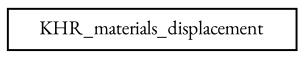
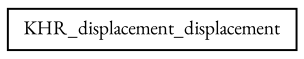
  digraph {
    rankdir=TB
    fontname="EB Garamond"
-   n1 [color=black fillcolor=white fontname="EB Garamond" fontsize=10 height=0.2 label=KHR_materials_displacement shape=record style=filled width=0.4]
+   n1 [color=black fillcolor=white fontname="EB Garamond" fontsize=10 height=0.2 label=KHR_displacement_displacement shape=record style=filled width=0.4]
  }
